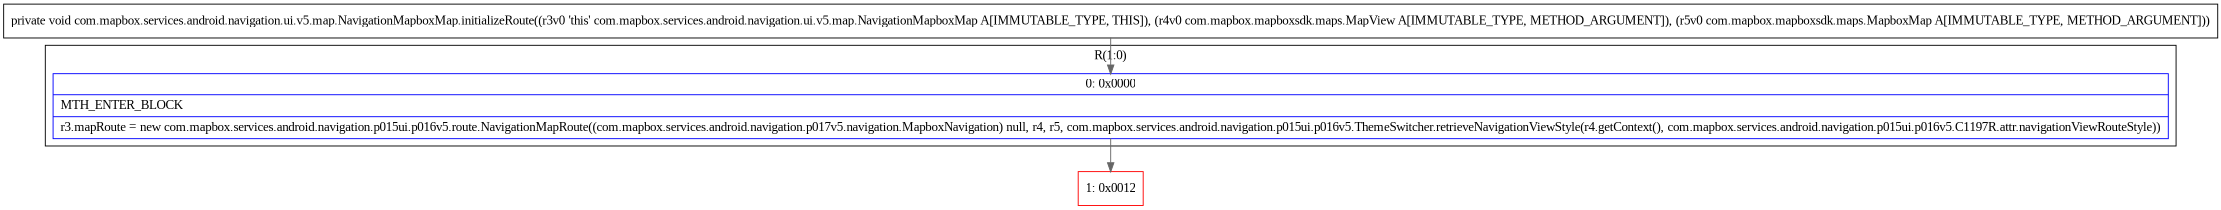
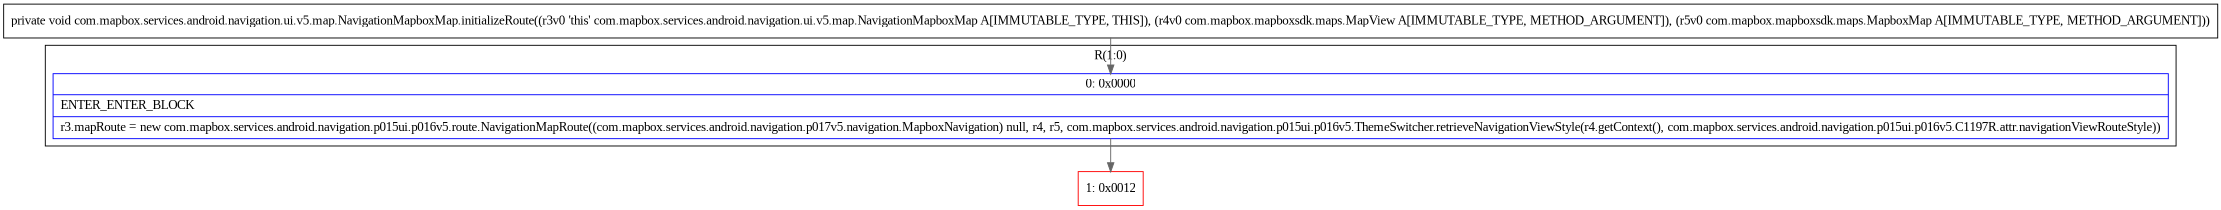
  digraph {
    fontname="Liberation Serif"
    node [shape=record fontname="Liberation Serif"]
    edge [color=gray40 fontname="Liberation Serif"]
-   n1 [color=blue label="{0\:\ 0x0000|MTH_ENTER_BLOCK\l|r3.mapRoute = new com.mapbox.services.android.navigation.p015ui.p016v5.route.NavigationMapRoute((com.mapbox.services.android.navigation.p017v5.navigation.MapboxNavigation) null, r4, r5, com.mapbox.services.android.navigation.p015ui.p016v5.ThemeSwitcher.retrieveNavigationViewStyle(r4.getContext(), com.mapbox.services.android.navigation.p015ui.p016v5.C1197R.attr.navigationViewRouteStyle))\l}"]
+   n1 [color=blue label="{0\:\ 0x0000|ENTER_ENTER_BLOCK\l|r3.mapRoute = new com.mapbox.services.android.navigation.p015ui.p016v5.route.NavigationMapRoute((com.mapbox.services.android.navigation.p017v5.navigation.MapboxNavigation) null, r4, r5, com.mapbox.services.android.navigation.p015ui.p016v5.ThemeSwitcher.retrieveNavigationViewStyle(r4.getContext(), com.mapbox.services.android.navigation.p015ui.p016v5.C1197R.attr.navigationViewRouteStyle))\l}"]
    n2 [color=red label="{1\:\ 0x0012}"]
    n3 [label="{private void com.mapbox.services.android.navigation.ui.v5.map.NavigationMapboxMap.initializeRoute((r3v0 'this' com.mapbox.services.android.navigation.ui.v5.map.NavigationMapboxMap A[IMMUTABLE_TYPE, THIS]), (r4v0 com.mapbox.mapboxsdk.maps.MapView A[IMMUTABLE_TYPE, METHOD_ARGUMENT]), (r5v0 com.mapbox.mapboxsdk.maps.MapboxMap A[IMMUTABLE_TYPE, METHOD_ARGUMENT])) }"]
    subgraph cluster_1 {
      label="R(1:0)"
      n1
    }
    n1 -> n2
    n3 -> n1
  }
